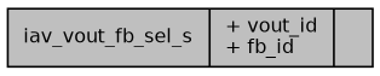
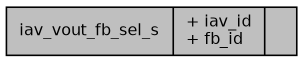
  digraph {
    rankdir=LR
-   n1 [color=black fillcolor=grey75 fontcolor=black fontname=Helvetica fontsize=10 height=0.2 label="{iav_vout_fb_sel_s\n|+ vout_id\l+ fb_id\l|}" shape=record style=filled width=0.4]
+   n1 [color=black fillcolor=grey75 fontcolor=black fontname=Helvetica fontsize=10 height=0.2 label="{iav_vout_fb_sel_s\n|+ iav_id\l+ fb_id\l|}" shape=record style=filled width=0.4]
  }
